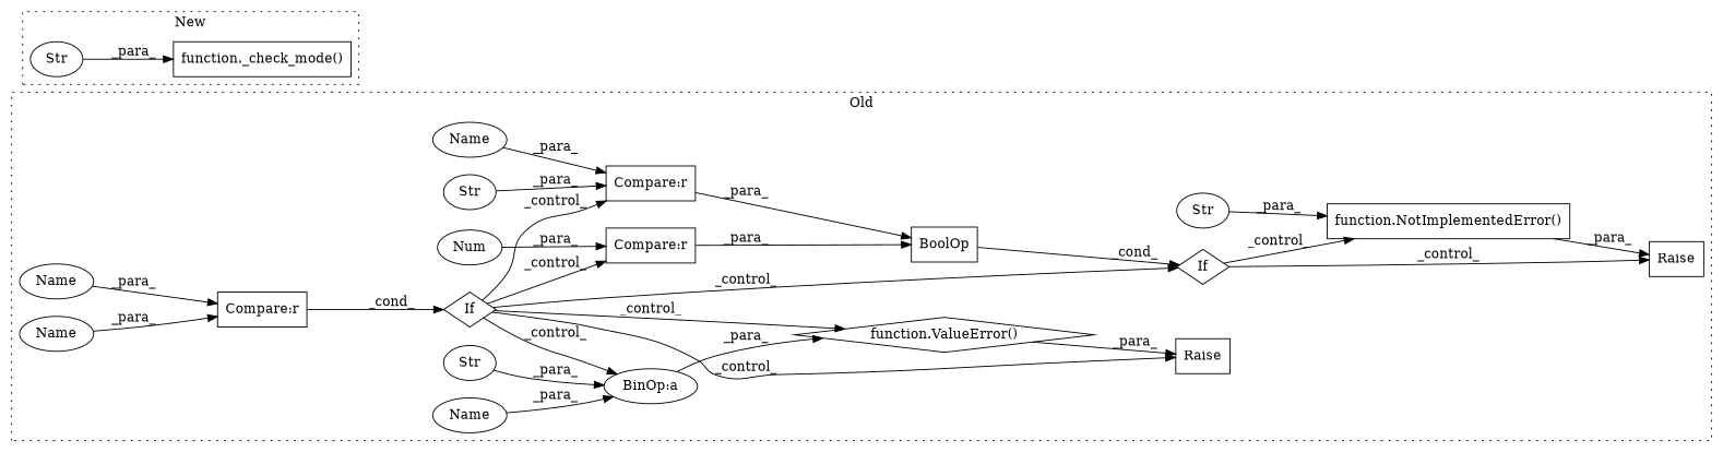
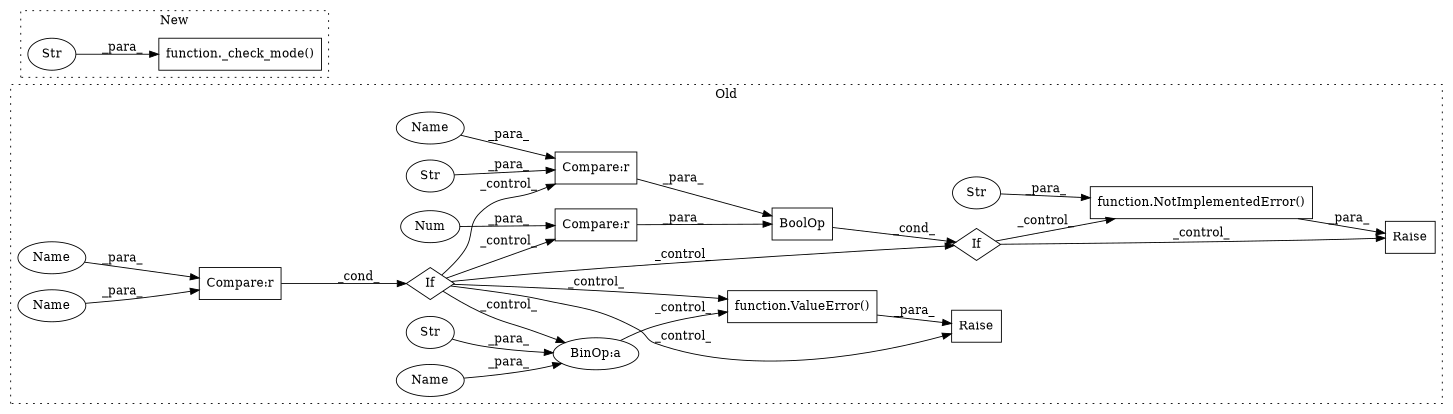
  digraph {
    rankdir=LR
    node [a=66 l=3 s=5926 shape=ellipse]
    n1 [a=96 label=If s=5823 shape=diamond]
    n2 [a=75 l="20,1" label="function.NotImplementedError()" s="5975,6053" shape=box]
    n3 [a=96 label=If s=5923 shape=diamond]
    n4 [a=82 label="BinOp:a" s=5909]
    n5 [a=40 l=17 label="Compare:r" s=5826 shape=box]
    n6 [a=40 l=18 label="Compare:r" shape=box]
    n7 [l=58 label=Str s=5995]
    n8 [l=39 label=Str s=5870]
    n9 [a=40 l=10 label="Compare:r" s=5949 shape=box]
    n10 [l=10 label=Str s=5934]
    n11 [a=72 l=33 label=BoolOp shape=box]
    n12 [a=91 l=6 label=Raise s=5969 shape=box]
    n13 [a=76 l=2 label=Num s=5957]
    n14 [a=91 l=6 label=Raise s=5853 shape=box]
-   n15 [a=75 l="11,1" label="function.ValueError()" s="5859,5917" shape=diamond]
+   n15 [a=75 l="11,1" label="function.ValueError()" s="5859,5917" shape=box]
    n16 [a=87 l=4 label=Name]
    n17 [a=87 l=4 label=Name s=5826]
    n18 [a=87 l=5 label=Name s=5838]
    n19 [a=87 l=5 label=Name s=5912]
    n20 [a=75 l="12,1" label="function._check_mode()" s="4545,4582" shape=box]
    n21 [l=13 label=Str s=4569]
    subgraph cluster_1 {
      label=Old
      style=dotted
      n1
      n2
      n3
      n4
      n5
      n6
      n7
      n8
      n9
      n10
      n11
      n12
      n13
      n14
      n15
      n16
      n17
      n18
      n19
    }
    subgraph cluster_2 {
      label=New
      style=dotted
      n20
      n21
    }
    n1 -> n3 [label=_control_]
    n1 -> n4 [label=_control_]
    n1 -> n6 [label=_control_]
    n1 -> n9 [label=_control_]
    n1 -> n14 [label=_control_]
    n1 -> n15 [label=_control_]
    n2 -> n12 [label=_para_]
    n3 -> n2 [label=_control_]
    n3 -> n12 [label=_control_]
-   n4 -> n15 [label=_para_]
+   n4 -> n15 [label=_control_]
    n5 -> n1 [label=_cond_]
    n6 -> n11 [label=_para_]
    n7 -> n2 [label=_para_]
    n8 -> n4 [label=_para_]
    n9 -> n11 [label=_para_]
    n10 -> n6 [label=_para_]
    n11 -> n3 [label=_cond_]
    n13 -> n9 [label=_para_]
    n15 -> n14 [label=_para_]
    n16 -> n6 [label=_para_]
    n17 -> n5 [label=_para_]
    n18 -> n5 [label=_para_]
    n19 -> n4 [label=_para_]
    n21 -> n20 [label=_para_]
  }
